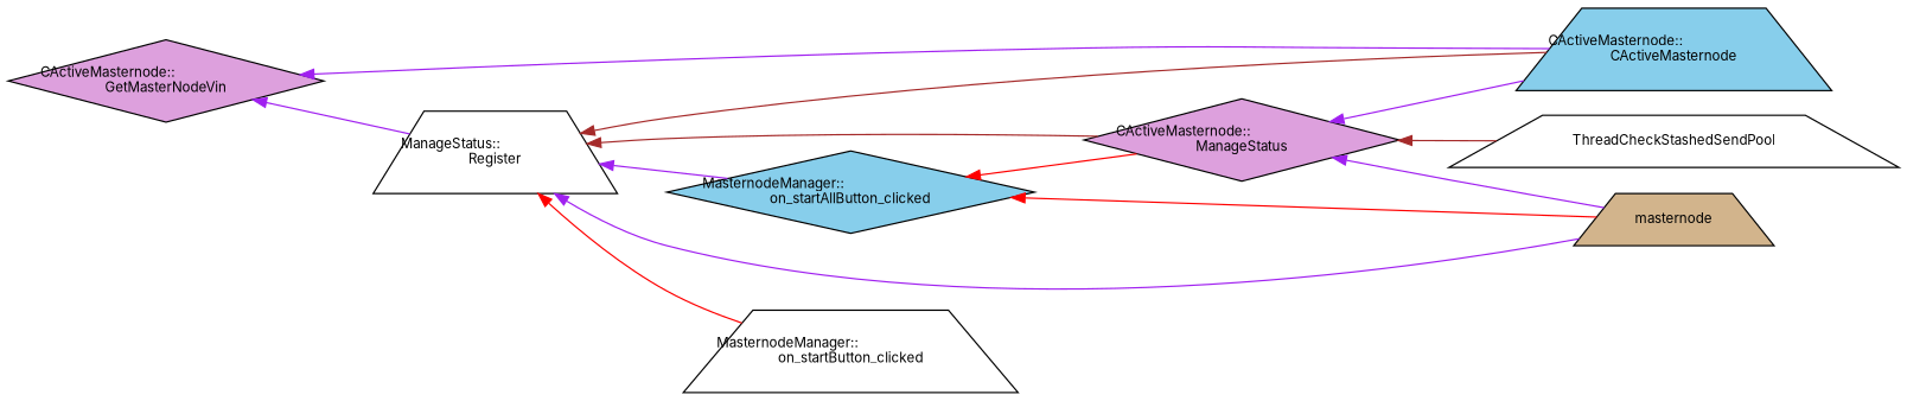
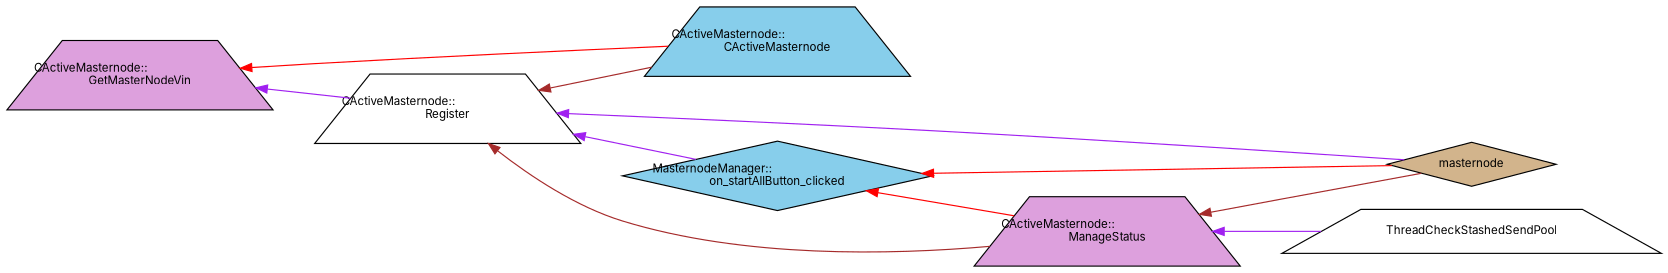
  digraph {
    fontname=Inter
    rankdir=LR
    node [color=black fillcolor=white fontname=Inter fontsize=10 shape=trapezium style=filled]
    edge [color=red dir=back fontname=Inter fontsize=10 labelfontname=Helvetica labelfontsize=10 style=solid]
-   n1 [fillcolor=plum fontcolor=black height=0.2 label="CActiveMasternode::\lGetMasterNodeVin" shape=diamond width=0.4]
+   n1 [fillcolor=plum fontcolor=black height=0.2 label="CActiveMasternode::\lGetMasterNodeVin" width=0.4]
    n2 [fillcolor=skyblue height=0.2 label="CActiveMasternode::\lCActiveMasternode" width=0.4]
-   n3 [height=0.2 label="ManageStatus::\lRegister" width=0.4]
-   n4 [fillcolor=plum height=0.2 label="CActiveMasternode::\lManageStatus" shape=diamond width=0.4]
-   n5 [fillcolor=tan height=0.2 label=masternode width=0.4]
+   n3 [height=0.2 label="CActiveMasternode::\lRegister" width=0.4]
+   n4 [fillcolor=plum height=0.2 label="CActiveMasternode::\lManageStatus" width=0.4]
+   n5 [fillcolor=tan height=0.2 label=masternode shape=diamond width=0.4]
    n6 [height=0.2 label=ThreadCheckStashedSendPool width=0.4]
-   n7 [height=0.2 label="MasternodeManager::\lon_startButton_clicked" width=0.4]
    n8 [fillcolor=skyblue height=0.2 label="MasternodeManager::\lon_startAllButton_clicked" shape=diamond width=0.4]
-   n1 -> n2 [color=purple]
+   n1 -> n2
    n1 -> n3 [color=purple]
    n3 -> n2 [color=brown]
    n3 -> n4 [color=brown]
    n3 -> n5 [color=purple]
-   n3 -> n7
    n3 -> n8 [color=purple]
-   n4 -> n2 [color=purple]
-   n4 -> n5 [color=purple]
-   n4 -> n6 [color=brown]
+   n4 -> n5 [color=brown]
+   n4 -> n6 [color=purple]
    n8 -> n4
    n8 -> n5
  }
